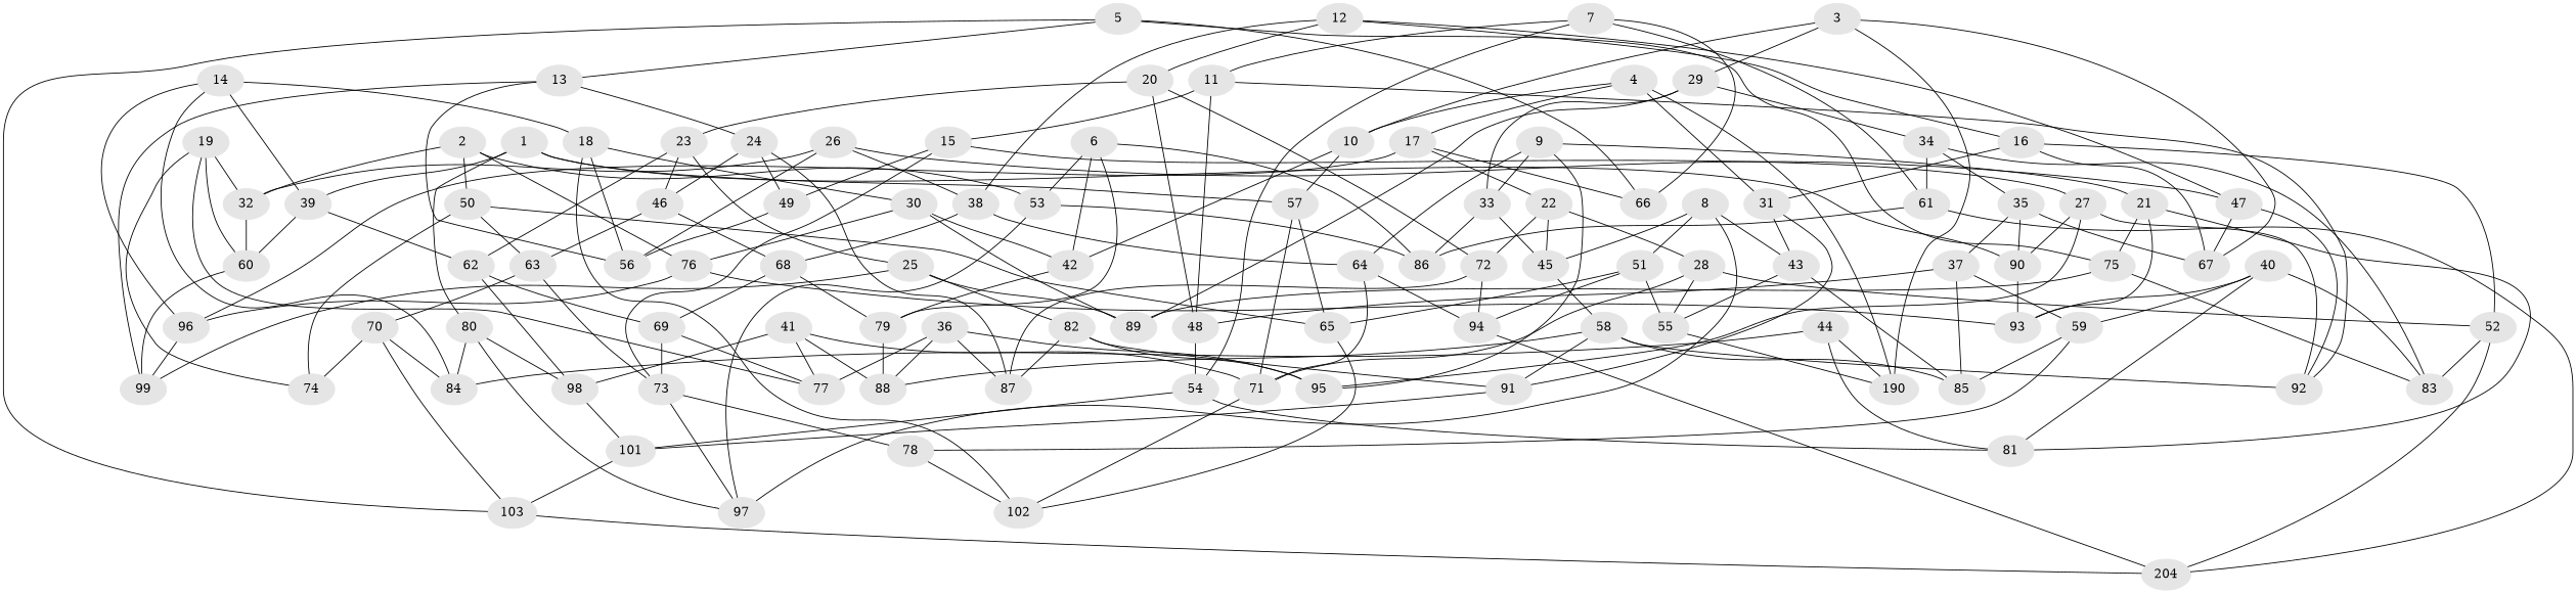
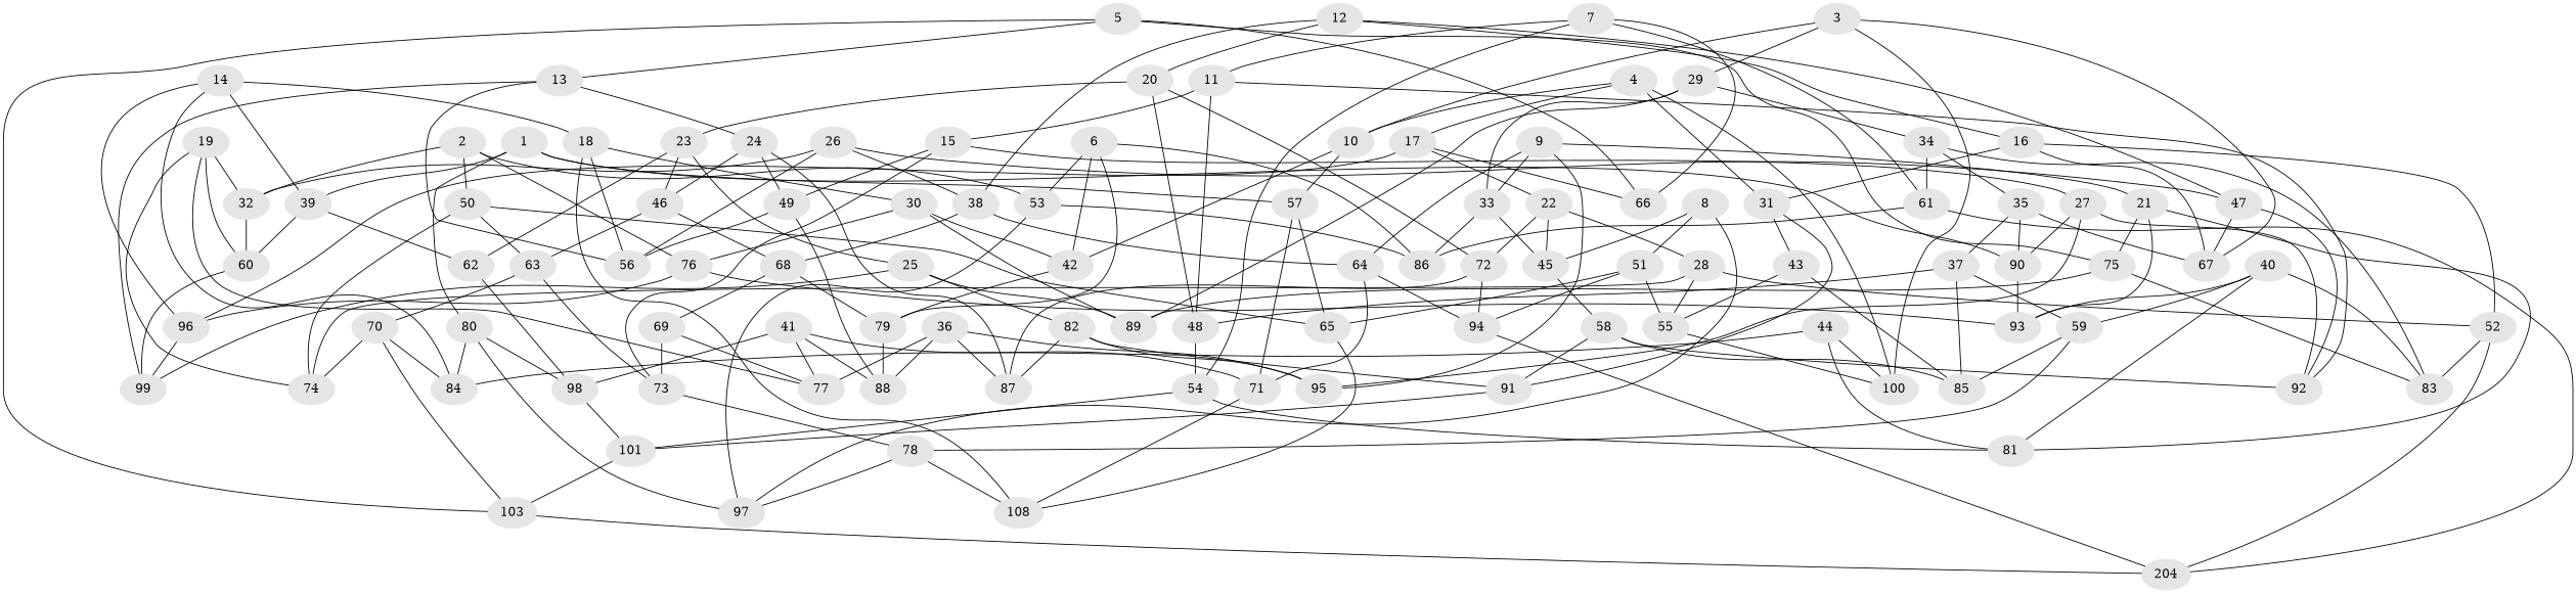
  graph {
    node [color=gray90 style=filled]
    1
    39
    57
    80
    90
    60
    62
    71
    65
    97
    84
    98
    93
    2
    32
    50
    53
    76
    74
    63
    86
    96
    3
    10
    29
    67
-   100 [label=190]
+   100
    42
    33
    89
    34
    4
    17
    31
    66
    22
    43
    91
    5
    13
    75
    103
    24
    56
    99
    83
    n47 [label=204]
    6
    79
    88
    7
    11
    54
    61
    15
    48
    92
    81
    101
    8
    45
    51
    55
    85
    58
    94
    9
    21
    64
    95
    27
    49
    73
    12
    16
    20
    38
    47
    52
    23
    72
    68
    46
    87
    14
    18
    30
-   102
+   102 [label=108]
    78
    28
    19
    77
    25
    82
    69
    26
    35
    37
    59
    36
    40
    41
    44
    70
    1 -- 39
    1 -- 57
    1 -- 80
    1 -- 90
    39 -- 60
    39 -- 62
    57 -- 71
    57 -- 65
    80 -- 97
    80 -- 84
    80 -- 98
    90 -- 93
    60 -- 99
    62 -- 98
-   62 -- 69
    71 -- 102
    65 -- 102
    98 -- 101
    2 -- 32
    2 -- 50
    2 -- 53
    2 -- 76
    32 -- 60
    50 -- 65
    50 -- 74
    50 -- 63
    53 -- 97
    53 -- 86
    76 -- 93
    76 -- 96
    63 -- 73
    63 -- 70
    96 -- 99
    3 -- 10
    3 -- 29
    3 -- 67
    3 -- 100
    10 -- 57
    10 -- 42
    29 -- 33
    29 -- 89
    29 -- 34
    42 -- 79
    33 -- 86
    33 -- 45
    34 -- 83
    34 -- 61
    34 -- 35
    4 -- 10
    4 -- 100
    4 -- 17
    4 -- 31
    17 -- 96
    17 -- 66
    17 -- 22
    31 -- 43
    31 -- 91
    22 -- 45
    22 -- 72
    22 -- 28
    43 -- 55
    43 -- 85
    91 -- 101
    5 -- 66
    5 -- 13
    5 -- 75
    5 -- 103
    13 -- 24
    13 -- 56
    13 -- 99
    75 -- 89
    75 -- 83
    103 -- n47
    24 -- 49
    24 -- 46
    24 -- 87
    6 -- 53
    6 -- 86
    6 -- 42
    6 -- 79
    79 -- 88
    7 -- 66
    7 -- 11
    7 -- 54
    7 -- 61
    11 -- 15
    11 -- 48
    11 -- 92
    54 -- 81
    54 -- 101
    61 -- 86
    61 -- n47
    15 -- 27
    15 -- 49
    15 -- 73
    48 -- 54
    101 -- 103
    8 -- 97
-   8 -- 43
    8 -- 45
    8 -- 51
    45 -- 58
    51 -- 65
    51 -- 55
    51 -- 94
    55 -- 100
    58 -- 91
    58 -- 92
    58 -- 85
    94 -- n47
    9 -- 33
    9 -- 21
    9 -- 64
    9 -- 95
    21 -- 93
    21 -- 75
    21 -- 81
    64 -- 71
    64 -- 94
    27 -- 90
    27 -- 92
    27 -- 95
    49 -- 56
-   58 -- 88
+   49 -- 88
    73 -- 78
    12 -- 16
    12 -- 20
    12 -- 38
    12 -- 47
    16 -- 67
    16 -- 31
    16 -- 52
    20 -- 48
    20 -- 23
    20 -- 72
    38 -- 64
    38 -- 68
    47 -- 67
    47 -- 92
    52 -- 83
    52 -- n47
    23 -- 62
    23 -- 46
    23 -- 25
    72 -- 94
    72 -- 87
    68 -- 79
    68 -- 69
    46 -- 63
    46 -- 68
    14 -- 39
    14 -- 84
    14 -- 96
    14 -- 18
    18 -- 56
    18 -- 30
    18 -- 102
    30 -- 76
    30 -- 42
    30 -- 89
-   73 -- 97
+   78 -- 97
    78 -- 102
-   28 -- 71
+   28 -- 74
    28 -- 55
    28 -- 52
    19 -- 60
    19 -- 32
    19 -- 74
    19 -- 77
    25 -- 89
    25 -- 99
    25 -- 82
    82 -- 91
    82 -- 95
    82 -- 87
    69 -- 73
    69 -- 77
    26 -- 32
    26 -- 56
    26 -- 38
    26 -- 47
    35 -- 90
    35 -- 67
    35 -- 37
    37 -- 48
    37 -- 85
    37 -- 59
    59 -- 85
    59 -- 78
    36 -- 88
    36 -- 95
    36 -- 87
    36 -- 77
    40 -- 93
    40 -- 83
    40 -- 81
    40 -- 59
    41 -- 71
    41 -- 98
    41 -- 88
    41 -- 77
    44 -- 84
    44 -- 100
    44 -- 81
    70 -- 84
    70 -- 74
    70 -- 103
  }
